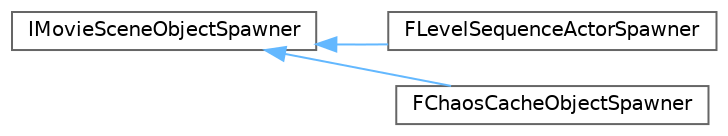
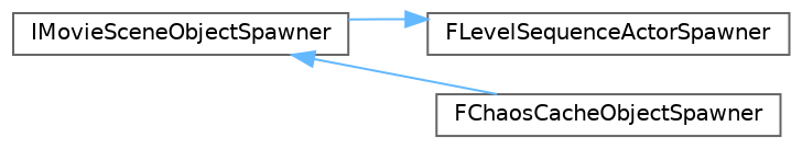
  digraph {
    rankdir=LR
    node [color=grey40 fillcolor=white fontname=Helvetica fontsize=10 shape=box style=filled]
    edge [color=steelblue1 dir=back fontname=Helvetica fontsize=10 labelfontname=Helvetica labelfontsize=10 style=solid]
    n1 [height=0.2 label=IMovieSceneObjectSpawner width=0.4]
    n2 [height=0.2 label=FLevelSequenceActorSpawner width=0.4]
    n3 [height=0.2 label=FChaosCacheObjectSpawner width=0.4]
-   n1 -> n2
+   n2 -> n1
    n1 -> n3
  }
